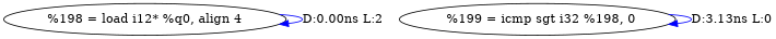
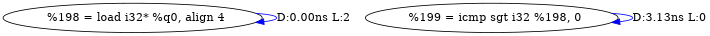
  digraph {
    edge [color=blue]
-   n1 [label="%198 = load i12* %q0, align 4"]
+   n1 [label="  %198 = load i32* %q0, align 4"]
    n2 [label="  %199 = icmp sgt i32 %198, 0"]
    n1 -> n1 [label="D:0.00ns L:2"]
    n2 -> n2 [label="D:3.13ns L:0"]
  }
